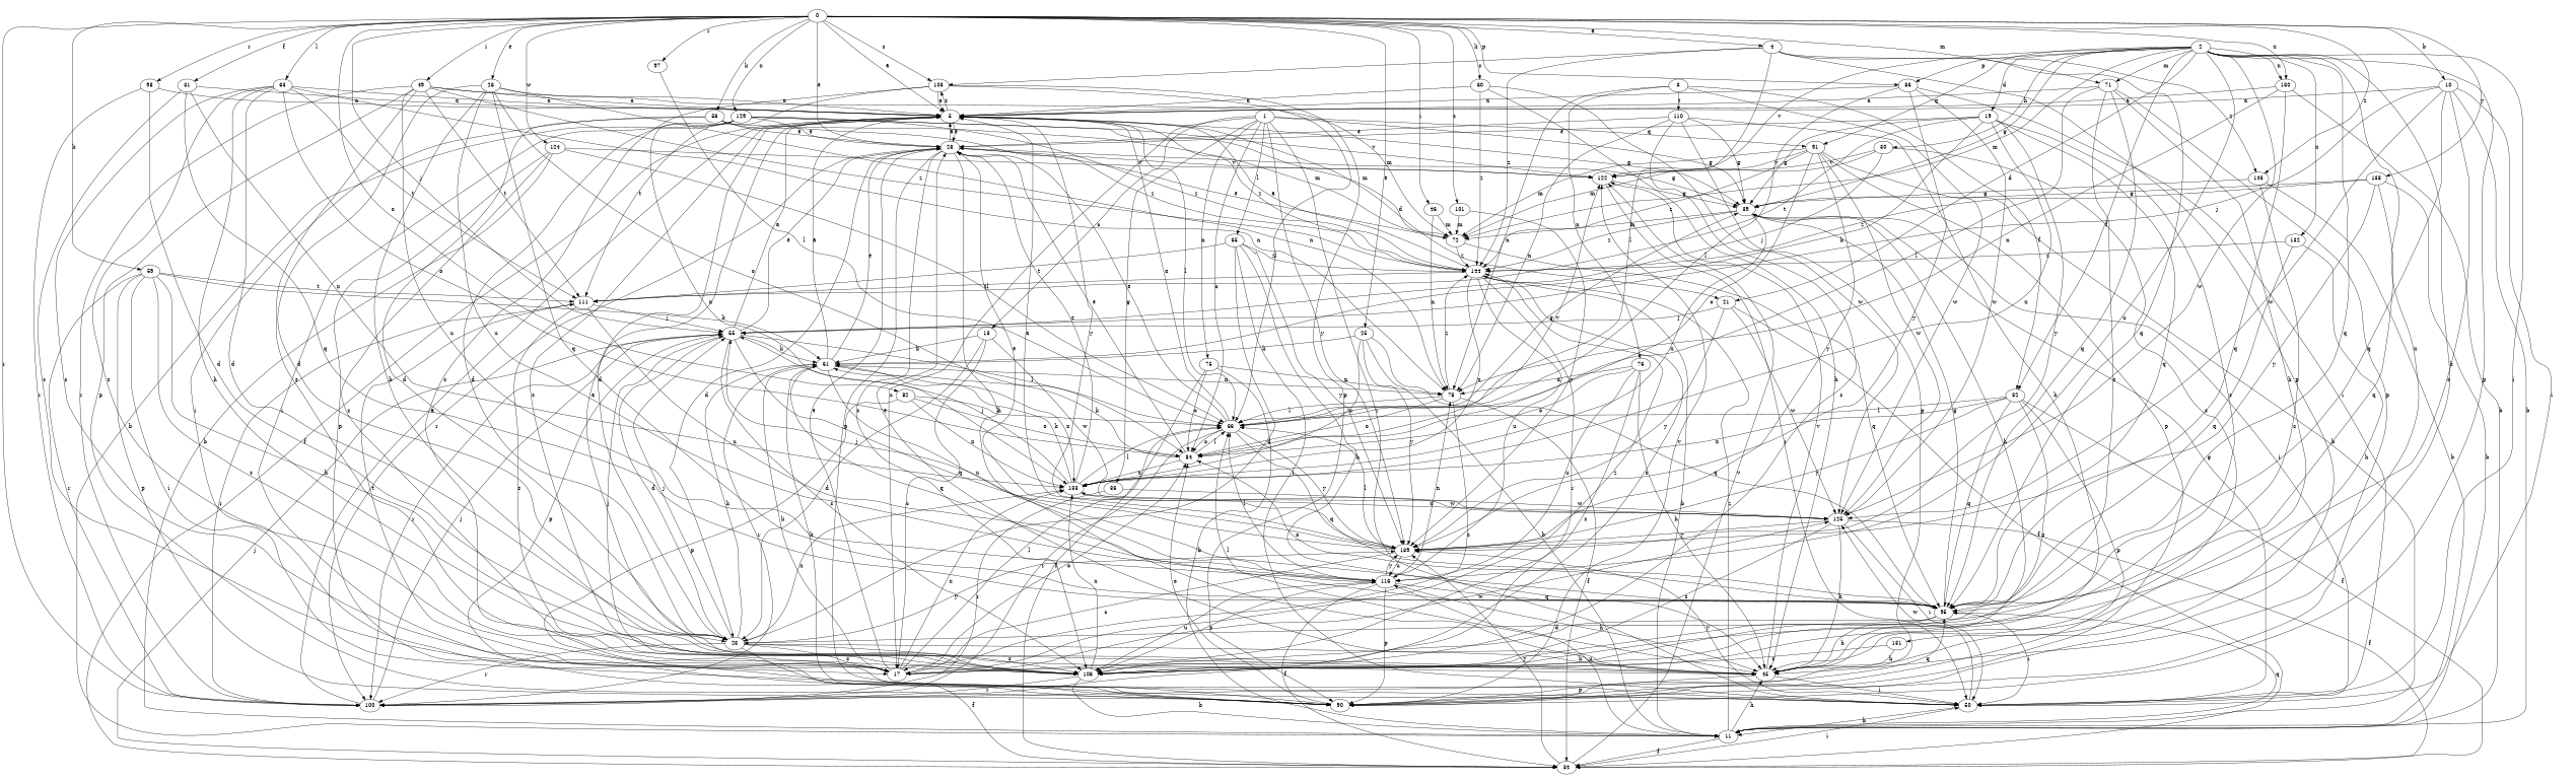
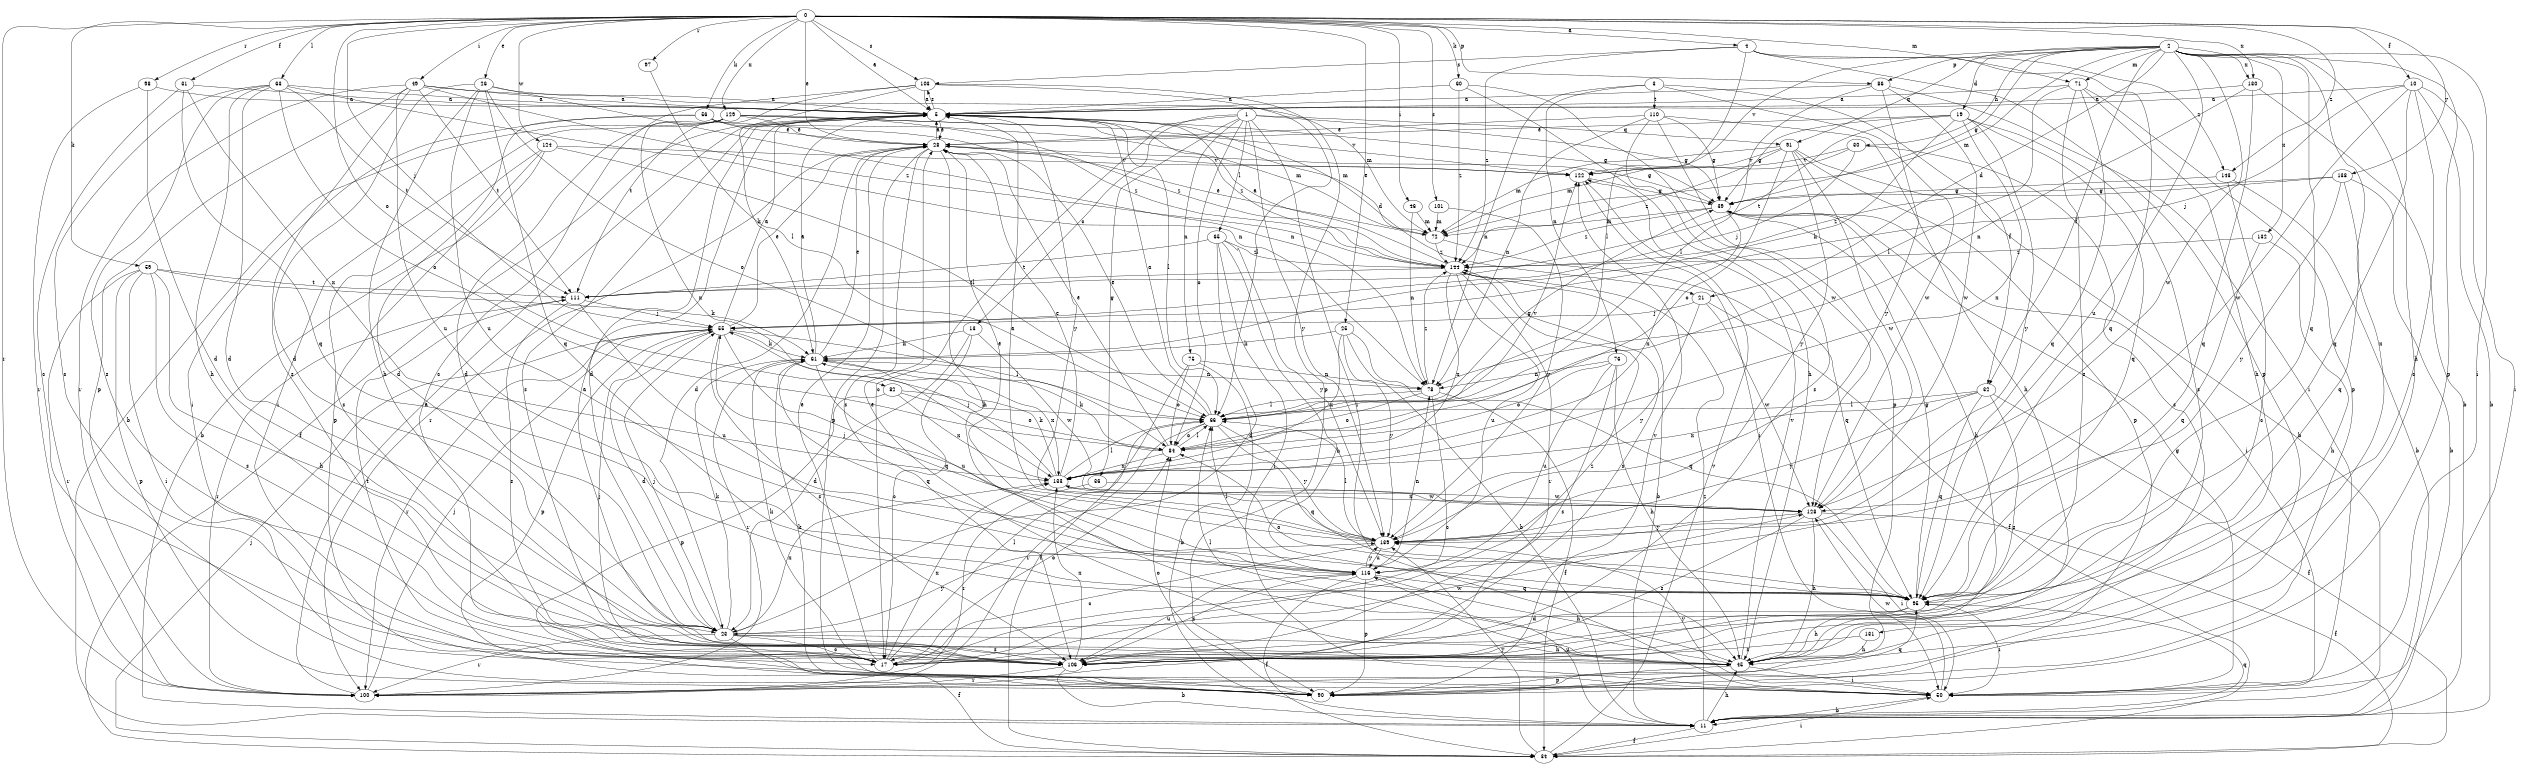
  strict digraph {
    0
    4
    5
    10
    25
    26
    28
    31
    46
    49
    55
    56
    59
    60
    63
    71
    82
    86
    97
    98
    100
    101
    103
    124
    129
    130
    138
    143
    90
    95
    66
    144
    39
    139
    21
    23
    34
    106
    17
    50
-   128 [label=125]
+   128
    11
    61
    133
    84
    45
    116
    78
    122
    72
    111
    1
    13
    36
    65
    75
    91
    2
    19
    32
    n61 [label=30]
    131
    132
    3
    76
    110
    0 -> 4 [label=a]
    0 -> 5 [label=a]
-   0 -> 10 [label=b]
+   0 -> 10 [label=f]
    0 -> 25 [label=e]
    0 -> 26 [label=e]
    0 -> 28 [label=e]
    0 -> 31 [label=f]
    0 -> 46 [label=i]
    0 -> 49 [label=i]
    0 -> 55 [label=j]
    0 -> 56 [label=k]
    0 -> 59 [label=k]
    0 -> 60 [label=k]
    0 -> 63 [label=l]
    0 -> 71 [label=m]
    0 -> 82 [label=o]
    0 -> 86 [label=p]
    0 -> 97 [label=r]
    0 -> 98 [label=r]
    0 -> 100 [label=r]
    0 -> 101 [label=s]
    0 -> 103 [label=s]
    0 -> 124 [label=w]
    0 -> 129 [label=x]
    0 -> 130 [label=x]
    0 -> 138 [label=y]
    0 -> 143 [label=z]
    4 -> 103 [label=s]
    4 -> 143 [label=z]
    4 -> 90 [label=p]
    4 -> 95 [label=q]
    4 -> 66 [label=l]
    4 -> 144 [label=z]
    5 -> 28 [label=e]
    5 -> 103 [label=s]
    5 -> 66 [label=l]
    5 -> 144 [label=z]
    5 -> 39 [label=g]
    5 -> 139 [label=y]
    5 -> 21 [label=d]
    5 -> 23 [label=d]
    5 -> 34 [label=f]
    5 -> 106 [label=s]
    10 -> 5 [label=a]
    10 -> 55 [label=j]
    10 -> 95 [label=q]
    10 -> 17 [label=c]
    10 -> 50 [label=i]
    10 -> 128 [label=w]
    10 -> 11 [label=b]
    25 -> 95 [label=q]
    25 -> 139 [label=y]
    25 -> 11 [label=b]
    25 -> 61 [label=k]
    25 -> 133 [label=x]
    26 -> 5 [label=a]
    26 -> 95 [label=q]
    26 -> 23 [label=d]
    26 -> 84 [label=o]
    26 -> 45 [label=h]
    26 -> 116 [label=u]
    26 -> 78 [label=n]
    28 -> 5 [label=a]
    28 -> 100 [label=r]
    28 -> 90 [label=p]
    28 -> 39 [label=g]
    28 -> 23 [label=d]
    28 -> 106 [label=s]
    28 -> 45 [label=h]
    28 -> 122 [label=v]
    31 -> 5 [label=a]
    31 -> 95 [label=q]
    31 -> 17 [label=c]
    31 -> 133 [label=x]
    46 -> 78 [label=n]
    46 -> 72 [label=m]
    49 -> 5 [label=a]
    49 -> 100 [label=r]
    49 -> 90 [label=p]
    49 -> 144 [label=z]
    49 -> 106 [label=s]
    49 -> 116 [label=u]
    49 -> 72 [label=m]
    49 -> 111 [label=t]
    55 -> 5 [label=a]
    55 -> 28 [label=e]
    55 -> 100 [label=r]
    55 -> 90 [label=p]
    55 -> 95 [label=q]
    55 -> 66 [label=l]
    55 -> 23 [label=d]
    55 -> 106 [label=s]
    55 -> 61 [label=k]
    56 -> 28 [label=e]
    56 -> 144 [label=z]
    56 -> 23 [label=d]
    56 -> 50 [label=i]
    56 -> 72 [label=m]
    59 -> 100 [label=r]
    59 -> 90 [label=p]
    59 -> 106 [label=s]
    59 -> 50 [label=i]
    59 -> 61 [label=k]
    59 -> 45 [label=h]
    59 -> 111 [label=t]
    60 -> 5 [label=a]
    60 -> 144 [label=z]
    60 -> 128 [label=w]
    60 -> 45 [label=h]
    63 -> 5 [label=a]
    63 -> 23 [label=d]
    63 -> 106 [label=s]
    63 -> 17 [label=c]
    63 -> 84 [label=o]
    63 -> 45 [label=h]
    63 -> 78 [label=n]
    63 -> 111 [label=t]
    71 -> 5 [label=a]
    71 -> 90 [label=p]
    71 -> 95 [label=q]
    71 -> 66 [label=l]
    71 -> 106 [label=s]
    71 -> 45 [label=h]
    82 -> 90 [label=p]
    82 -> 66 [label=l]
    82 -> 133 [label=x]
    82 -> 84 [label=o]
    86 -> 5 [label=a]
    86 -> 66 [label=l]
    86 -> 139 [label=y]
    86 -> 50 [label=i]
    86 -> 128 [label=w]
    97 -> 66 [label=l]
    98 -> 5 [label=a]
    98 -> 100 [label=r]
    98 -> 23 [label=d]
    100 -> 5 [label=a]
    100 -> 55 [label=j]
    100 -> 95 [label=q]
    101 -> 139 [label=y]
    101 -> 72 [label=m]
    103 -> 5 [label=a]
    103 -> 90 [label=p]
    103 -> 66 [label=l]
    103 -> 17 [label=c]
+   103 -> 61 [label=k]
    103 -> 111 [label=t]
    124 -> 90 [label=p]
    124 -> 66 [label=l]
    124 -> 106 [label=s]
    124 -> 11 [label=b]
    124 -> 122 [label=v]
    129 -> 28 [label=e]
    129 -> 144 [label=z]
    129 -> 23 [label=d]
    129 -> 50 [label=i]
    129 -> 11 [label=b]
    129 -> 133 [label=x]
    129 -> 122 [label=v]
    129 -> 72 [label=m]
    130 -> 5 [label=a]
    130 -> 95 [label=q]
    130 -> 11 [label=b]
    130 -> 78 [label=n]
    138 -> 95 [label=q]
    138 -> 144 [label=z]
    138 -> 39 [label=g]
    138 -> 139 [label=y]
    138 -> 11 [label=b]
    143 -> 39 [label=g]
    143 -> 17 [label=c]
    143 -> 11 [label=b]
    90 -> 61 [label=k]
    90 -> 84 [label=o]
    90 -> 122 [label=v]
    95 -> 39 [label=g]
    95 -> 23 [label=d]
    95 -> 50 [label=i]
    95 -> 84 [label=o]
    95 -> 45 [label=h]
    66 -> 5 [label=a]
    66 -> 28 [label=e]
    66 -> 100 [label=r]
    66 -> 95 [label=q]
    66 -> 39 [label=g]
    66 -> 139 [label=y]
    66 -> 84 [label=o]
    144 -> 5 [label=a]
    144 -> 100 [label=r]
    144 -> 106 [label=s]
    144 -> 11 [label=b]
    144 -> 133 [label=x]
    144 -> 116 [label=u]
    144 -> 111 [label=t]
    39 -> 144 [label=z]
    39 -> 50 [label=i]
    39 -> 133 [label=x]
    39 -> 45 [label=h]
    39 -> 72 [label=m]
    139 -> 5 [label=a]
    139 -> 28 [label=e]
    139 -> 55 [label=j]
    139 -> 66 [label=l]
    139 -> 17 [label=c]
    139 -> 116 [label=u]
    21 -> 55 [label=j]
    21 -> 139 [label=y]
    21 -> 34 [label=f]
    21 -> 128 [label=w]
    23 -> 55 [label=j]
    23 -> 100 [label=r]
    23 -> 139 [label=y]
    23 -> 34 [label=f]
    23 -> 106 [label=s]
    23 -> 17 [label=c]
    23 -> 61 [label=k]
    23 -> 133 [label=x]
    23 -> 45 [label=h]
    34 -> 55 [label=j]
    34 -> 139 [label=y]
    34 -> 50 [label=i]
    34 -> 122 [label=v]
    106 -> 5 [label=a]
    106 -> 100 [label=r]
    106 -> 11 [label=b]
    106 -> 133 [label=x]
    106 -> 116 [label=u]
    17 -> 28 [label=e]
    17 -> 55 [label=j]
    17 -> 66 [label=l]
    17 -> 144 [label=z]
    17 -> 128 [label=w]
    17 -> 61 [label=k]
    17 -> 133 [label=x]
    17 -> 84 [label=o]
    17 -> 111 [label=t]
    50 -> 39 [label=g]
    50 -> 139 [label=y]
    50 -> 128 [label=w]
    50 -> 11 [label=b]
    128 -> 139 [label=y]
    128 -> 34 [label=f]
    128 -> 106 [label=s]
    128 -> 50 [label=i]
    128 -> 133 [label=x]
    128 -> 45 [label=h]
    11 -> 95 [label=q]
    11 -> 144 [label=z]
    11 -> 34 [label=f]
    11 -> 45 [label=h]
    11 -> 116 [label=u]
    61 -> 5 [label=a]
    61 -> 28 [label=e]
    61 -> 100 [label=r]
    61 -> 95 [label=q]
    61 -> 133 [label=x]
    61 -> 116 [label=u]
    61 -> 78 [label=n]
    133 -> 28 [label=e]
    133 -> 55 [label=j]
    133 -> 66 [label=l]
    133 -> 128 [label=w]
    133 -> 61 [label=k]
    84 -> 28 [label=e]
    84 -> 66 [label=l]
    84 -> 61 [label=k]
    84 -> 133 [label=x]
    84 -> 122 [label=v]
    45 -> 28 [label=e]
    45 -> 90 [label=p]
    45 -> 66 [label=l]
    45 -> 50 [label=i]
    45 -> 122 [label=v]
    116 -> 90 [label=p]
    116 -> 95 [label=q]
    116 -> 66 [label=l]
    116 -> 139 [label=y]
    116 -> 34 [label=f]
    116 -> 106 [label=s]
    116 -> 45 [label=h]
    116 -> 78 [label=n]
    78 -> 66 [label=l]
    78 -> 144 [label=z]
    78 -> 34 [label=f]
    78 -> 17 [label=c]
    78 -> 84 [label=o]
    122 -> 39 [label=g]
    122 -> 50 [label=i]
    72 -> 28 [label=e]
    72 -> 95 [label=q]
    72 -> 144 [label=z]
    111 -> 55 [label=j]
    111 -> 100 [label=r]
    111 -> 106 [label=s]
    111 -> 116 [label=u]
    1 -> 39 [label=g]
    1 -> 139 [label=y]
    1 -> 17 [label=c]
    1 -> 50 [label=i]
    1 -> 84 [label=o]
    1 -> 13 [label=c]
    1 -> 36 [label=g]
    1 -> 65 [label=l]
    1 -> 75 [label=n]
    1 -> 91 [label=q]
    13 -> 23 [label=d]
    13 -> 17 [label=c]
    13 -> 128 [label=w]
    13 -> 61 [label=k]
    36 -> 100 [label=r]
    36 -> 128 [label=w]
    65 -> 144 [label=z]
    65 -> 139 [label=y]
    65 -> 23 [label=d]
    65 -> 50 [label=i]
    65 -> 45 [label=h]
    65 -> 111 [label=t]
    75 -> 34 [label=f]
    75 -> 11 [label=b]
    75 -> 84 [label=o]
    75 -> 78 [label=n]
    91 -> 90 [label=p]
    91 -> 144 [label=z]
    91 -> 139 [label=y]
    91 -> 128 [label=w]
    91 -> 11 [label=b]
    91 -> 84 [label=o]
    91 -> 122 [label=v]
    91 -> 72 [label=m]
    2 -> 71 [label=m]
    2 -> 86 [label=p]
    2 -> 130 [label=x]
    2 -> 90 [label=p]
    2 -> 95 [label=q]
    2 -> 39 [label=g]
    2 -> 21 [label=d]
    2 -> 50 [label=i]
    2 -> 128 [label=w]
    2 -> 45 [label=h]
    2 -> 116 [label=u]
    2 -> 122 [label=v]
    2 -> 72 [label=m]
    2 -> 91 [label=q]
    2 -> 19 [label=d]
    2 -> 32 [label=f]
    2 -> n61 [label=h]
    2 -> 131 [label=x]
    2 -> 132 [label=x]
    19 -> 28 [label=e]
    19 -> 95 [label=q]
    19 -> 39 [label=g]
    19 -> 139 [label=y]
    19 -> 106 [label=s]
    19 -> 61 [label=k]
    19 -> 133 [label=x]
    19 -> 111 [label=t]
-   32 -> 90 [label=p]
    32 -> 95 [label=q]
    32 -> 66 [label=l]
    32 -> 139 [label=y]
    32 -> 34 [label=f]
    32 -> 106 [label=s]
    32 -> 133 [label=x]
    n61 -> 55 [label=j]
    n61 -> 106 [label=s]
    n61 -> 122 [label=v]
    n61 -> 72 [label=m]
    131 -> 106 [label=s]
    131 -> 45 [label=h]
    132 -> 95 [label=q]
    132 -> 144 [label=z]
    132 -> 45 [label=h]
    3 -> 128 [label=w]
    3 -> 78 [label=n]
    3 -> 32 [label=f]
    3 -> 76 [label=n]
    3 -> 110 [label=t]
    76 -> 106 [label=s]
    76 -> 84 [label=o]
    76 -> 45 [label=h]
    76 -> 116 [label=u]
    76 -> 78 [label=n]
    110 -> 28 [label=e]
    110 -> 90 [label=p]
    110 -> 39 [label=g]
    110 -> 106 [label=s]
    110 -> 45 [label=h]
    110 -> 78 [label=n]
  }
